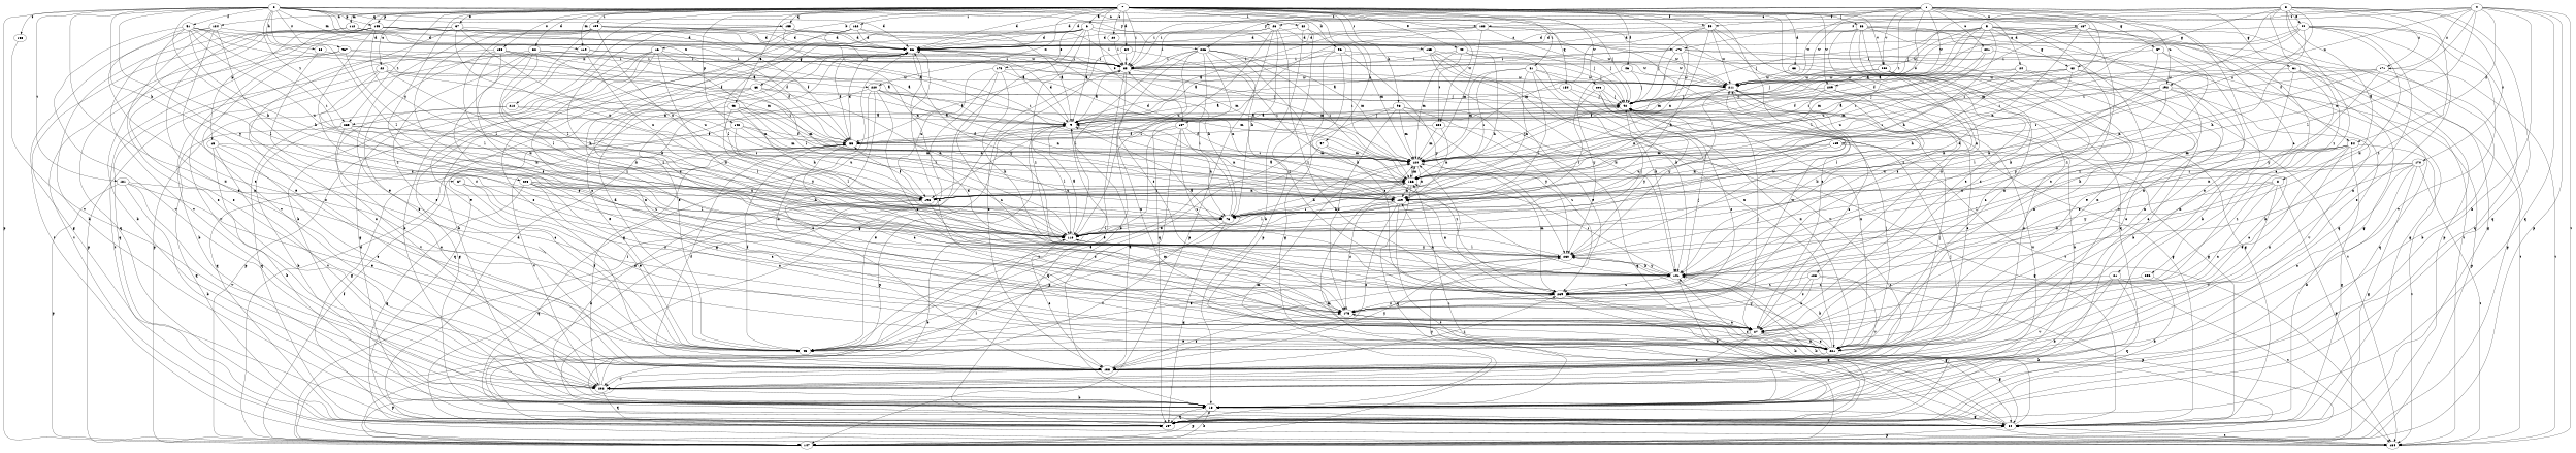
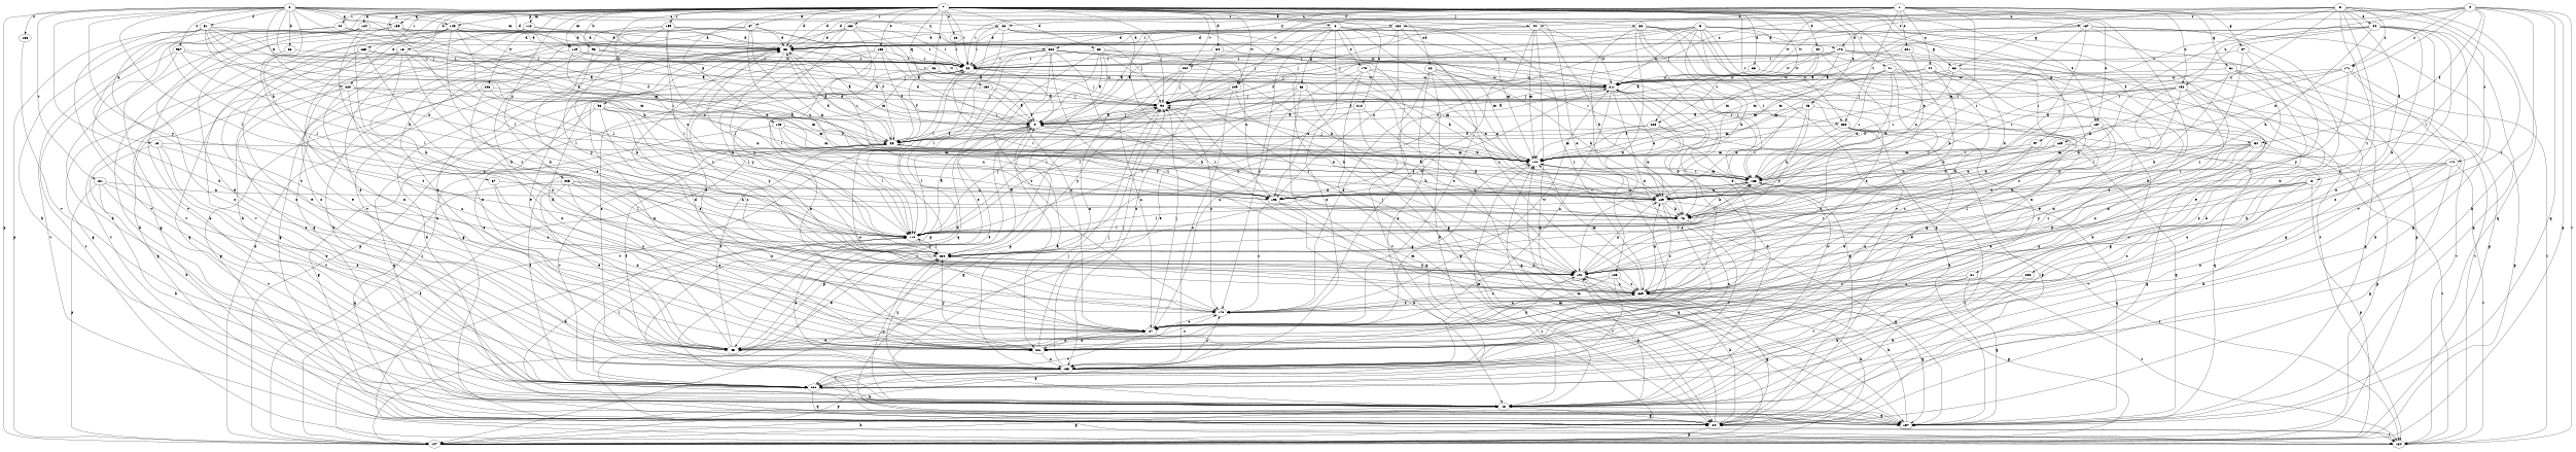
  strict digraph {
    n1 [label=7]
    6
    15
    16
    20
    21
    22
    32
    33
    34
    36
    37
    40
    43
    46
    50
    81
    82
    83
    n20 [label=86]
    92
    96
    97
    98
    110
    112
    119
    124
    128
    129
    133
    137
    142
    145
    154
    155
    159
    162
    165
    200
    203
    208
    209
    212
    220
    225
    235
    138
    211
    239
    172
    9
    63
    64
    173
    175
    27
    18
    202
    120
    101
    221
    45
    157
    184
    73
    147
    193
    166
    230
    55
    1
    24
    26
    57
    61
    187
    192
    201
    226
    2
    51
    66
    67
    n85 [label=967]
    168
    181
    182
    3
    8
    44
    62
    169
    170
    171
    236
    4
    54
    5
    n1 -> 6 [label=a]
    n1 -> 15 [label=b]
    n1 -> 16 [label=b]
    n1 -> 20 [label=c]
    n1 -> 21 [label=c]
    n1 -> 22 [label=c]
    n1 -> 32 [label=d]
    n1 -> 33 [label=d]
    n1 -> 34 [label=d]
    n1 -> 36 [label=d]
    n1 -> 37 [label=e]
    n1 -> 40 [label=e]
    n1 -> 43 [label=e]
    n1 -> 46 [label=f]
    n1 -> 50 [label=f]
    n1 -> 81 [label=i]
    n1 -> 82 [label=i]
    n1 -> 83 [label=i]
    n1 -> n20 [label=j]
    n1 -> 92 [label=j]
    n1 -> 96 [label=k]
    n1 -> 97 [label=k]
    n1 -> 98 [label=k]
    n1 -> 110 [label=l]
    n1 -> 112 [label=m]
    n1 -> 119 [label=m]
    n1 -> 124 [label=n]
    n1 -> 128 [label=n]
    n1 -> 129 [label=n]
    n1 -> 133 [label=o]
    n1 -> 137 [label=o]
    n1 -> 142 [label=p]
    n1 -> 145 [label=p]
    n1 -> 154 [label=q]
    n1 -> 155 [label=q]
    n1 -> 159 [label=r]
    n1 -> 162 [label=r]
    n1 -> 165 [label=r]
    n1 -> 200 [label=v]
    n1 -> 203 [label=w]
    n1 -> 208 [label=w]
    n1 -> 209 [label=w]
    n1 -> 212 [label=x]
    n1 -> 220 [label=x]
    n1 -> 225 [label=y]
    n1 -> 235 [label=z]
    6 -> 36 [label=d]
    6 -> 138 [label=o]
    6 -> 211 [label=w]
    6 -> 239 [label=z]
    6 -> 172 [label=s]
    6 -> 9 [label=a]
    6 -> 63 [label=g]
    6 -> 64 [label=g]
    6 -> 173 [label=s]
    6 -> 175 [label=s]
    15 -> 138 [label=o]
    15 -> 27 [label=c]
    15 -> 18 [label=b]
    15 -> 202 [label=v]
    15 -> 120 [label=m]
    16 -> 83 [label=i]
    16 -> 110 [label=l]
    16 -> 64 [label=g]
    16 -> 18 [label=b]
    16 -> 101 [label=k]
    16 -> 221 [label=x]
    16 -> 45 [label=e]
    20 -> 83 [label=i]
    21 -> 239 [label=z]
    21 -> 18 [label=b]
    21 -> 202 [label=v]
    21 -> 157 [label=q]
    21 -> 184 [label=t]
    22 -> 129 [label=n]
    22 -> 138 [label=o]
    22 -> 211 [label=w]
    22 -> 175 [label=s]
    22 -> 18 [label=b]
    22 -> 73 [label=h]
    32 -> 83 [label=i]
    32 -> 239 [label=z]
    32 -> 9 [label=a]
    32 -> 27 [label=c]
    32 -> 101 [label=k]
    32 -> 45 [label=e]
    32 -> 147 [label=p]
    32 -> 193 [label=u]
    33 -> 211 [label=w]
    33 -> 64 [label=g]
    34 -> 83 [label=i]
    34 -> 138 [label=o]
    34 -> 166 [label=r]
    36 -> 83 [label=i]
    36 -> 64 [label=g]
    36 -> 18 [label=b]
    36 -> 120 [label=m]
    36 -> 45 [label=e]
    36 -> 230 [label=y]
    36 -> 55 [label=f]
    37 -> 36 [label=d]
    37 -> 129 [label=n]
    37 -> 138 [label=o]
    37 -> 202 [label=v]
    37 -> 157 [label=q]
    37 -> 193 [label=u]
    37 -> 55 [label=f]
    40 -> 83 [label=i]
    40 -> 208 [label=t]
    40 -> 211 [label=w]
    40 -> 120 [label=m]
    40 -> 101 [label=k]
    40 -> 73 [label=h]
    43 -> 129 [label=n]
    43 -> 9 [label=a]
    43 -> 120 [label=m]
    43 -> 157 [label=q]
    43 -> 73 [label=h]
    43 -> 230 [label=y]
    46 -> 92 [label=j]
    46 -> 211 [label=w]
    46 -> 230 [label=y]
    50 -> 36 [label=d]
    50 -> 92 [label=j]
    50 -> 211 [label=w]
    50 -> 175 [label=s]
    50 -> 120 [label=m]
    50 -> 157 [label=q]
    50 -> 73 [label=h]
    81 -> 110 [label=l]
    81 -> 129 [label=n]
    81 -> 211 [label=w]
    81 -> 120 [label=m]
    81 -> 101 [label=k]
    81 -> 184 [label=t]
    81 -> 166 [label=r]
    82 -> 36 [label=d]
    82 -> 18 [label=b]
    82 -> 120 [label=m]
    82 -> 147 [label=p]
    83 -> 211 [label=w]
    83 -> 9 [label=a]
    83 -> 120 [label=m]
    83 -> 221 [label=x]
    83 -> 184 [label=t]
    83 -> 55 [label=f]
    n20 -> 36 [label=d]
    n20 -> 64 [label=g]
    n20 -> 175 [label=s]
    n20 -> 27 [label=c]
    n20 -> 202 [label=v]
    n20 -> 101 [label=k]
    n20 -> 221 [label=x]
    n20 -> 157 [label=q]
    n20 -> 184 [label=t]
    92 -> 9 [label=a]
    92 -> 175 [label=s]
    92 -> 230 [label=y]
    96 -> 83 [label=i]
    96 -> 92 [label=j]
    96 -> 9 [label=a]
    96 -> 64 [label=g]
    96 -> 27 [label=c]
    96 -> 230 [label=y]
    97 -> 239 [label=z]
    97 -> 120 [label=m]
    97 -> 45 [label=e]
    98 -> 239 [label=z]
    98 -> 9 [label=a]
    98 -> 175 [label=s]
    98 -> 120 [label=m]
    98 -> 45 [label=e]
    98 -> 157 [label=q]
    98 -> 230 [label=y]
    110 -> 92 [label=j]
    110 -> 138 [label=o]
    110 -> 9 [label=a]
    110 -> 18 [label=b]
    110 -> 166 [label=r]
    110 -> 230 [label=y]
    112 -> 36 [label=d]
    112 -> 211 [label=w]
    112 -> 18 [label=b]
    112 -> 45 [label=e]
    119 -> 83 [label=i]
    119 -> 9 [label=a]
    119 -> 157 [label=q]
    119 -> 193 [label=u]
    124 -> 36 [label=d]
    124 -> 138 [label=o]
    124 -> 175 [label=s]
    124 -> 202 [label=v]
    124 -> 45 [label=e]
    124 -> 184 [label=t]
    128 -> 239 [label=z]
    128 -> 175 [label=s]
    128 -> 27 [label=c]
    128 -> 202 [label=v]
    128 -> 147 [label=p]
    129 -> 110 [label=l]
    129 -> 138 [label=o]
    129 -> 9 [label=a]
    129 -> 175 [label=s]
    129 -> 184 [label=t]
    129 -> 73 [label=h]
    133 -> 83 [label=i]
    133 -> 110 [label=l]
    133 -> 138 [label=o]
    133 -> 147 [label=p]
    133 -> 166 [label=r]
    133 -> 55 [label=f]
    137 -> 239 [label=z]
    137 -> 45 [label=e]
    137 -> 73 [label=h]
    137 -> 147 [label=p]
    137 -> 166 [label=r]
    137 -> 55 [label=f]
    142 -> 110 [label=l]
    142 -> 64 [label=g]
    142 -> 120 [label=m]
    142 -> 193 [label=u]
    142 -> 55 [label=f]
    145 -> 36 [label=d]
    145 -> 83 [label=i]
    145 -> 110 [label=l]
    145 -> 138 [label=o]
    145 -> 239 [label=z]
    145 -> 9 [label=a]
    145 -> 64 [label=g]
    145 -> 18 [label=b]
    145 -> 184 [label=t]
    145 -> 55 [label=f]
    154 -> 92 [label=j]
    154 -> 9 [label=a]
    154 -> 221 [label=x]
    155 -> 36 [label=d]
    155 -> 129 [label=n]
    155 -> 211 [label=w]
    155 -> 18 [label=b]
    155 -> 101 [label=k]
    159 -> 36 [label=d]
    159 -> 92 [label=j]
    159 -> 110 [label=l]
    159 -> 9 [label=a]
    159 -> 175 [label=s]
    159 -> 101 [label=k]
    159 -> 45 [label=e]
    159 -> 193 [label=u]
    162 -> 36 [label=d]
    162 -> 83 [label=i]
    162 -> 110 [label=l]
    162 -> 239 [label=z]
    162 -> 9 [label=a]
-   133 -> 101 [label=k]
+   162 -> 101 [label=k]
    162 -> 166 [label=r]
    165 -> 83 [label=i]
    165 -> 211 [label=w]
    165 -> 202 [label=v]
    165 -> 101 [label=k]
    165 -> 221 [label=x]
    165 -> 45 [label=e]
    200 -> 92 [label=j]
    200 -> 211 [label=w]
    200 -> 27 [label=c]
    200 -> 221 [label=x]
    200 -> 184 [label=t]
    203 -> 92 [label=j]
    203 -> 110 [label=l]
    203 -> 64 [label=g]
    203 -> 221 [label=x]
    208 -> 129 [label=n]
    208 -> 64 [label=g]
    208 -> 120 [label=m]
    208 -> 55 [label=f]
    209 -> 92 [label=j]
    209 -> 110 [label=l]
    209 -> 138 [label=o]
    209 -> 101 [label=k]
    209 -> 55 [label=f]
    212 -> 110 [label=l]
    212 -> 9 [label=a]
    212 -> 202 [label=v]
    212 -> 157 [label=q]
    220 -> 92 [label=j]
    220 -> 129 [label=n]
    220 -> 138 [label=o]
    220 -> 27 [label=c]
    220 -> 120 [label=m]
    220 -> 221 [label=x]
    220 -> 157 [label=q]
    225 -> 110 [label=l]
    225 -> 64 [label=g]
    225 -> 27 [label=c]
    225 -> 221 [label=o]
    225 -> 45 [label=e]
    225 -> 73 [label=h]
    225 -> 193 [label=u]
    235 -> 138 [label=o]
    235 -> 239 [label=z]
    235 -> 18 [label=b]
    235 -> 157 [label=q]
    235 -> 166 [label=r]
    235 -> 55 [label=f]
    138 -> 92 [label=j]
    138 -> 239 [label=z]
    138 -> 9 [label=a]
    138 -> 175 [label=s]
    138 -> 202 [label=v]
    138 -> 147 [label=p]
    138 -> 230 [label=y]
    138 -> 55 [label=f]
    211 -> 92 [label=j]
    211 -> 129 [label=n]
    211 -> 138 [label=o]
    211 -> 64 [label=g]
    211 -> 27 [label=c]
    211 -> 18 [label=b]
    211 -> 230 [label=y]
    239 -> 92 [label=j]
    239 -> 129 [label=n]
    239 -> 64 [label=g]
    239 -> 175 [label=s]
    239 -> 120 [label=m]
    239 -> 157 [label=q]
    172 -> 83 [label=i]
    172 -> 92 [label=j]
    172 -> 9 [label=a]
    172 -> 64 [label=g]
    172 -> 175 [label=s]
    172 -> 120 [label=m]
    172 -> 221 [label=x]
    9 -> 36 [label=d]
    9 -> 92 [label=j]
    9 -> 110 [label=l]
    9 -> 129 [label=n]
    9 -> 45 [label=e]
    9 -> 157 [label=q]
    9 -> 147 [label=p]
    9 -> 55 [label=f]
    63 -> 92 [label=j]
    63 -> 110 [label=l]
    63 -> 64 [label=g]
    63 -> 45 [label=e]
    63 -> 73 [label=h]
    63 -> 147 [label=p]
    64 -> 120 [label=m]
    64 -> 101 [label=k]
    64 -> 184 [label=t]
    64 -> 147 [label=p]
    64 -> 166 [label=r]
    173 -> 129 [label=n]
    173 -> 211 [label=w]
    173 -> 64 [label=g]
    173 -> 27 [label=c]
    173 -> 101 [label=k]
    173 -> 193 [label=u]
    175 -> 211 [label=w]
    175 -> 27 [label=c]
    27 -> 36 [label=d]
    27 -> 92 [label=j]
    27 -> 64 [label=g]
    27 -> 202 [label=v]
    27 -> 221 [label=x]
    27 -> 45 [label=e]
    18 -> 92 [label=j]
    18 -> 211 [label=w]
    18 -> 64 [label=g]
    18 -> 120 [label=m]
    18 -> 157 [label=q]
    18 -> 147 [label=p]
    18 -> 230 [label=y]
    202 -> 110 [label=l]
    202 -> 18 [label=b]
    202 -> 157 [label=q]
    202 -> 55 [label=f]
    120 -> 36 [label=d]
    120 -> 92 [label=j]
    120 -> 129 [label=n]
    120 -> 166 [label=r]
    101 -> 129 [label=n]
    101 -> 239 [label=z]
    101 -> 18 [label=b]
    101 -> 166 [label=r]
    101 -> 230 [label=y]
    221 -> 36 [label=d]
    221 -> 92 [label=j]
    221 -> 138 [label=o]
    221 -> 175 [label=s]
    221 -> 27 [label=c]
    221 -> 101 [label=k]
    221 -> 230 [label=y]
    45 -> 36 [label=d]
    45 -> 120 [label=m]
    45 -> 55 [label=f]
    157 -> 36 [label=d]
    157 -> 101 [label=k]
    73 -> 83 [label=i]
    73 -> 110 [label=l]
    73 -> 202 [label=v]
    73 -> 157 [label=q]
    147 -> 36 [label=d]
    147 -> 83 [label=i]
    147 -> 18 [label=b]
    147 -> 120 [label=m]
    147 -> 101 [label=k]
    147 -> 55 [label=f]
    193 -> 175 [label=s]
    193 -> 18 [label=b]
    193 -> 157 [label=q]
    193 -> 166 [label=r]
    193 -> 55 [label=f]
    166 -> 129 [label=n]
    166 -> 120 [label=m]
    166 -> 157 [label=q]
    166 -> 73 [label=h]
    166 -> 193 [label=u]
    230 -> 110 [label=l]
    230 -> 211 [label=w]
    230 -> 9 [label=a]
    230 -> 101 [label=k]
    230 -> 45 [label=e]
    55 -> 36 [label=d]
    55 -> 27 [label=c]
    55 -> 202 [label=v]
    55 -> 120 [label=m]
    1 -> 36 [label=d]
    1 -> 50 [label=f]
    1 -> 83 [label=i]
    1 -> 137 [label=o]
    1 -> 200 [label=v]
    1 -> 209 [label=w]
    1 -> 235 [label=z]
    1 -> 138 [label=o]
    1 -> 211 [label=w]
    1 -> 166 [label=r]
    1 -> 24 [label=c]
    1 -> 26 [label=c]
    1 -> 57 [label=g]
    1 -> 61 [label=g]
    1 -> 187 [label=u]
    1 -> 192 [label=u]
    1 -> 201 [label=c]
    1 -> 226 [label=y]
    24 -> 138 [label=o]
    24 -> 211 [label=w]
    24 -> 18 [label=b]
    24 -> 73 [label=h]
    24 -> 55 [label=f]
    26 -> 36 [label=d]
    26 -> 83 [label=i]
    26 -> 110 [label=l]
    26 -> 239 [label=z]
    26 -> 73 [label=h]
    26 -> 147 [label=p]
    26 -> 166 [label=r]
    57 -> 83 [label=i]
    57 -> 239 [label=z]
    57 -> 101 [label=k]
    57 -> 45 [label=e]
    61 -> 211 [label=w]
    61 -> 221 [label=x]
    61 -> 45 [label=e]
    61 -> 157 [label=q]
    61 -> 184 [label=t]
    187 -> 36 [label=d]
    187 -> 129 [label=n]
    187 -> 239 [label=z]
    187 -> 9 [label=a]
    187 -> 64 [label=g]
    187 -> 18 [label=b]
    187 -> 166 [label=r]
    192 -> 92 [label=j]
    192 -> 110 [label=l]
    192 -> 9 [label=a]
    192 -> 202 [label=v]
    192 -> 101 [label=k]
    192 -> 73 [label=h]
    192 -> 147 [label=p]
    192 -> 230 [label=y]
    201 -> 83 [label=i]
    201 -> 120 [label=m]
    201 -> 147 [label=p]
    201 -> 193 [label=u]
    226 -> 83 [label=i]
    226 -> 110 [label=l]
    226 -> 239 [label=z]
    226 -> 175 [label=s]
    226 -> 18 [label=b]
    226 -> 120 [label=m]
    226 -> 101 [label=k]
    226 -> 157 [label=q]
    226 -> 73 [label=h]
    226 -> 166 [label=r]
    2 -> 36 [label=d]
    2 -> 92 [label=j]
    2 -> 110 [label=l]
    2 -> 119 [label=m]
    2 -> 145 [label=p]
    2 -> 155 [label=q]
    2 -> 220 [label=x]
    2 -> 235 [label=z]
    2 -> 221 [label=x]
    2 -> 73 [label=h]
    2 -> 147 [label=p]
    2 -> 230 [label=y]
    2 -> 26 [label=c]
    2 -> 226 [label=y]
    2 -> 51 [label=f]
    2 -> 66 [label=h]
    2 -> 67 [label=h]
    2 -> n85 [label=s]
    2 -> 168 [label=s]
    2 -> 181 [label=t]
    2 -> 182 [label=t]
    51 -> 36 [label=d]
    51 -> 110 [label=l]
    51 -> 9 [label=a]
    51 -> 27 [label=c]
    51 -> 202 [label=v]
    51 -> 73 [label=h]
    51 -> 193 [label=u]
    51 -> 166 [label=r]
    51 -> 55 [label=f]
    66 -> 83 [label=i]
    66 -> 175 [label=s]
    67 -> 129 [label=n]
    67 -> 175 [label=s]
    67 -> 221 [label=x]
    n85 -> 83 [label=i]
    n85 -> 110 [label=l]
    n85 -> 202 [label=v]
    n85 -> 120 [label=m]
    n85 -> 184 [label=t]
    168 -> 202 [label=v]
    181 -> 129 [label=n]
    181 -> 18 [label=b]
    181 -> 202 [label=v]
    181 -> 45 [label=e]
    181 -> 147 [label=p]
    182 -> 36 [label=d]
    182 -> 92 [label=j]
    182 -> 239 [label=z]
    182 -> 9 [label=a]
    182 -> 27 [label=c]
    182 -> 120 [label=m]
    182 -> 193 [label=u]
    3 -> 83 [label=i]
    3 -> 92 [label=j]
    3 -> 211 [label=w]
    3 -> 239 [label=z]
    3 -> 27 [label=c]
    3 -> 157 [label=q]
    3 -> 166 [label=r]
    3 -> 8 [label=a]
    3 -> 44 [label=e]
    3 -> 62 [label=g]
    3 -> 169 [label=s]
    3 -> 170 [label=s]
    3 -> 171 [label=s]
    3 -> 236 [label=z]
    8 -> 27 [label=c]
    8 -> 202 [label=v]
    8 -> 101 [label=k]
    8 -> 147 [label=p]
    8 -> 193 [label=u]
    8 -> 230 [label=y]
    44 -> 36 [label=d]
    44 -> 138 [label=o]
    44 -> 9 [label=a]
    44 -> 202 [label=v]
    44 -> 120 [label=m]
    44 -> 101 [label=k]
    44 -> 221 [label=x]
    44 -> 157 [label=q]
    44 -> 73 [label=h]
    44 -> 166 [label=r]
    62 -> 138 [label=o]
    62 -> 211 [label=w]
    62 -> 120 [label=m]
    62 -> 221 [label=x]
-   62 -> 73 [label=d]
+   62 -> 73 [label=h]
    62 -> 166 [label=r]
    169 -> 129 [label=n]
    169 -> 27 [label=c]
    169 -> 120 [label=m]
    169 -> 193 [label=u]
    170 -> 129 [label=n]
    170 -> 138 [label=o]
    170 -> 64 [label=g]
    170 -> 18 [label=b]
    170 -> 101 [label=k]
    170 -> 184 [label=t]
    170 -> 166 [label=r]
    171 -> 129 [label=n]
    171 -> 211 [label=w]
    171 -> 18 [label=b]
    171 -> 184 [label=t]
    171 -> 166 [label=r]
    171 -> 230 [label=y]
    236 -> 239 [label=z]
    236 -> 18 [label=b]
    4 -> 36 [label=d]
    4 -> 110 [label=l]
    4 -> 129 [label=n]
    4 -> 172 [label=s]
    4 -> 18 [label=b]
    4 -> 157 [label=q]
    4 -> 184 [label=t]
    4 -> 147 [label=p]
    4 -> 192 [label=u]
    4 -> 182 [label=t]
    4 -> 171 [label=s]
    4 -> 54 [label=f]
    54 -> 239 [label=z]
    54 -> 64 [label=g]
    54 -> 120 [label=m]
    54 -> 101 [label=l]
    54 -> 221 [label=x]
    54 -> 45 [label=e]
    54 -> 184 [label=t]
    54 -> 193 [label=u]
    5 -> 36 [label=d]
    5 -> 92 [label=j]
    5 -> 211 [label=w]
    5 -> 27 [label=c]
    5 -> 221 [label=x]
    5 -> 73 [label=h]
    5 -> 147 [label=p]
    5 -> 193 [label=u]
    5 -> 166 [label=r]
    5 -> 55 [label=f]
    5 -> 62 [label=g]
    5 -> 54 [label=f]
  }
